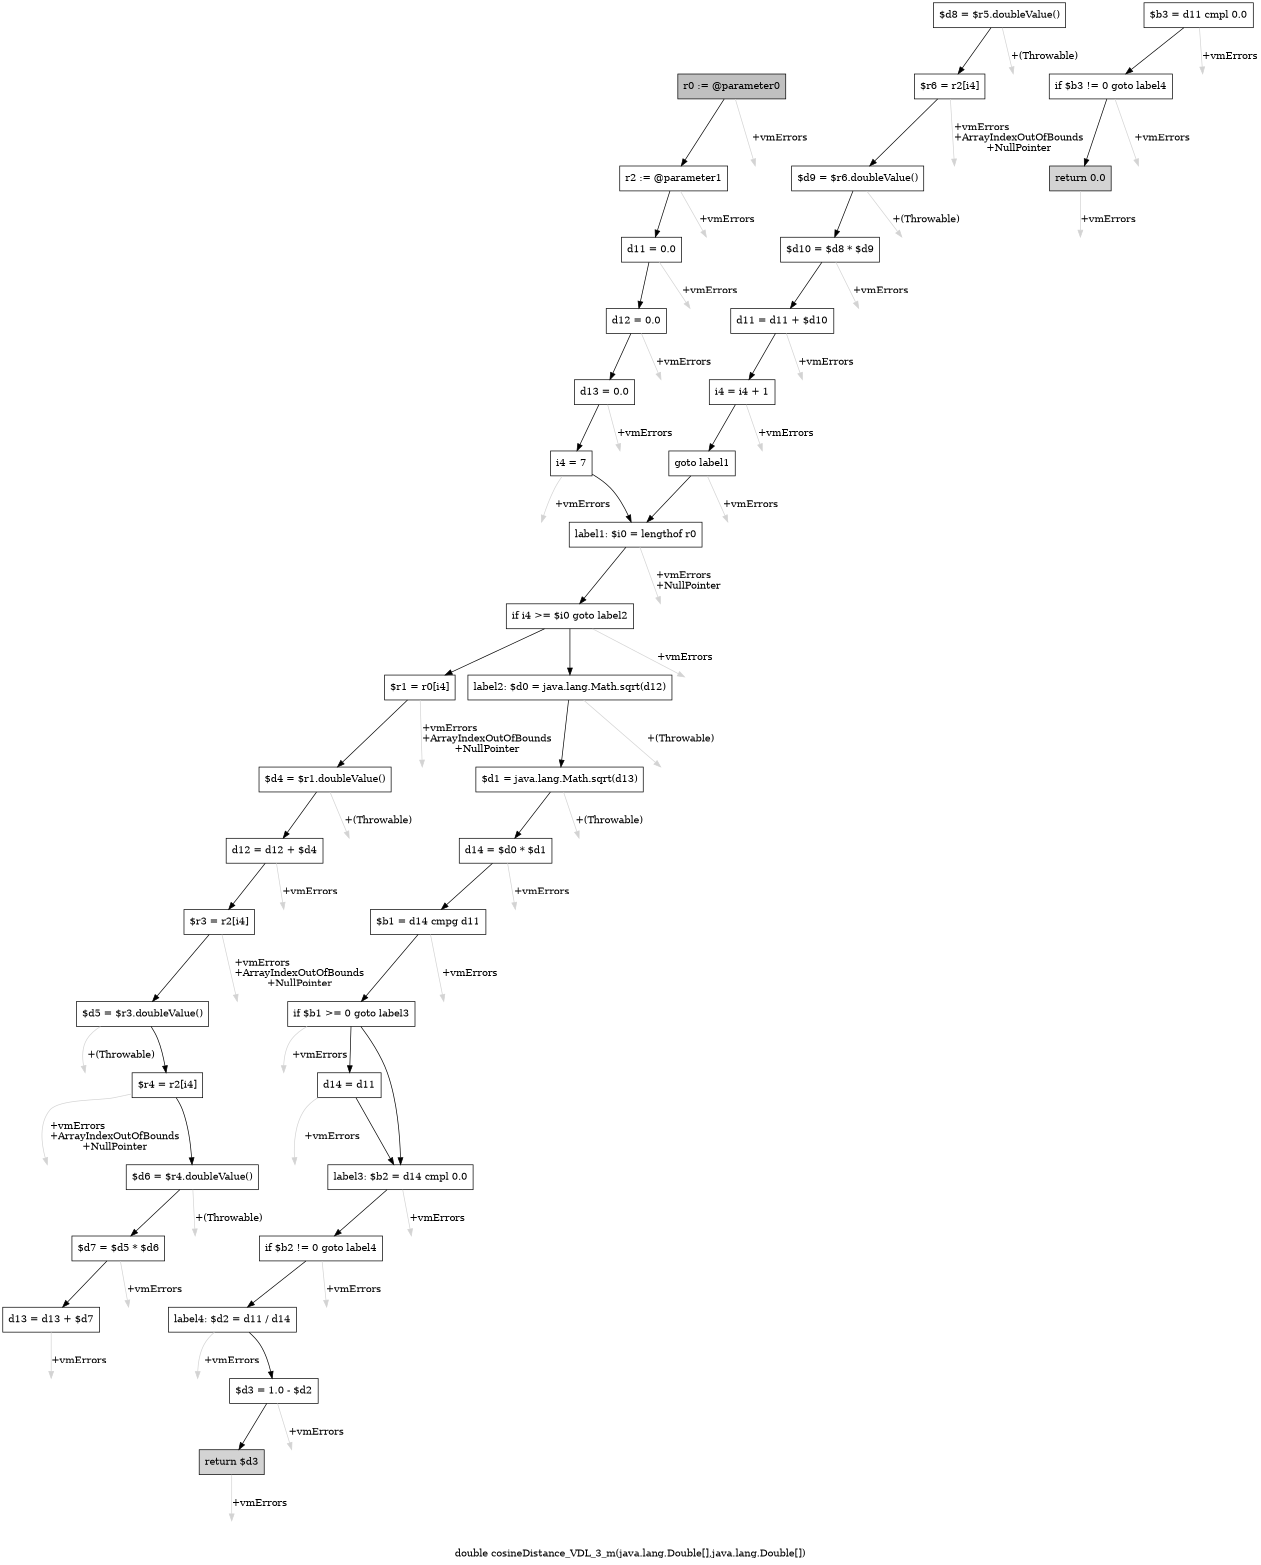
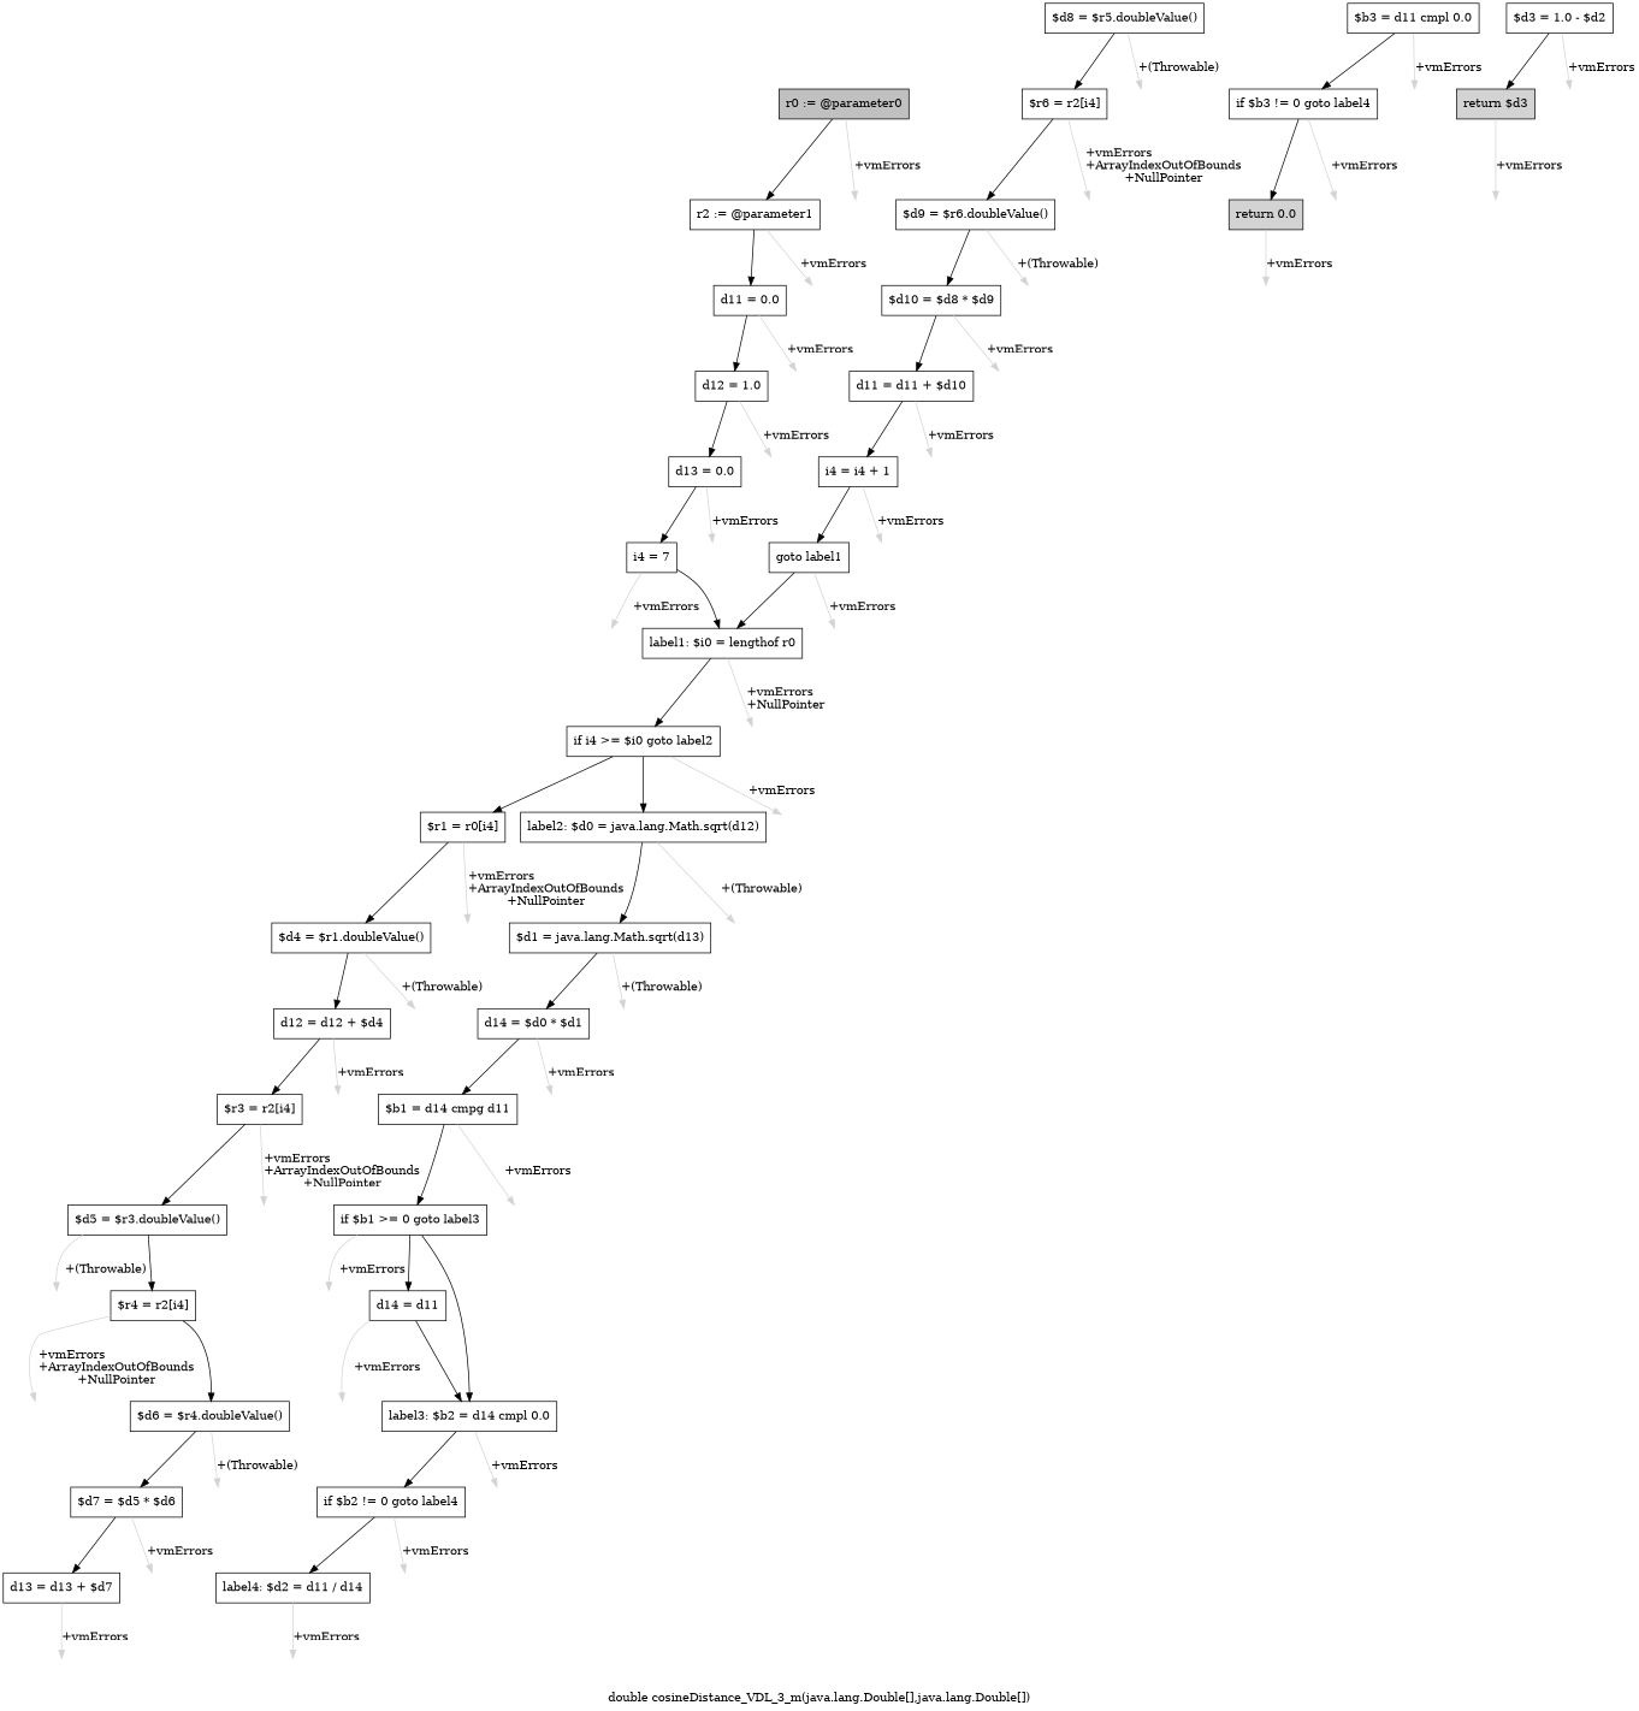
  digraph {
    label="double cosineDistance_VDL_3_m(java.lang.Double[],java.lang.Double[])"
    node [shape=box style=invis]
    edge [color=lightgray]
    n1 [fillcolor=gray label="r0 := @parameter0" style=filled]
    n2 [label="r2 := @parameter1" style=""]
    n3 [label=Esc]
    n4 [label="d11 = 0.0" style=""]
    n5 [label=Esc]
-   n6 [label="d12 = 0.0" style=""]
+   n6 [label="d12 = 1.0" style=""]
    n7 [label=Esc]
    n8 [label="d13 = 0.0" style=""]
    n9 [label=Esc]
    n10 [label="i4 = 7" style=""]
    n11 [label=Esc]
    n12 [label="label1: $i0 = lengthof r0" style=""]
    n13 [label=Esc]
    n14 [label="if i4 >= $i0 goto label2" style=""]
    n15 [label=Esc]
    n16 [label="$r1 = r0[i4]" style=""]
    n17 [label="label2: $d0 = java.lang.Math.sqrt(d12)" style=""]
    n18 [label=Esc]
    n19 [label="$d4 = $r1.doubleValue()" style=""]
    n20 [label=Esc]
    n21 [label="$d1 = java.lang.Math.sqrt(d13)" style=""]
    n22 [label=Esc]
    n23 [label="d12 = d12 + $d4" style=""]
    n24 [label=Esc]
    n25 [label="d14 = $d0 * $d1" style=""]
    n26 [label=Esc]
    n27 [label="$r3 = r2[i4]" style=""]
    n28 [label=Esc]
    n29 [label="$d5 = $r3.doubleValue()" style=""]
    n30 [label=Esc]
    n31 [label="$r4 = r2[i4]" style=""]
    n32 [label=Esc]
    n33 [label="$d6 = $r4.doubleValue()" style=""]
    n34 [label=Esc]
    n35 [label="$d7 = $d5 * $d6" style=""]
    n36 [label=Esc]
    n37 [label="d13 = d13 + $d7" style=""]
    n38 [label=Esc]
    n39 [label=Esc]
    n40 [label="$d8 = $r5.doubleValue()" style=""]
    n41 [label="$r6 = r2[i4]" style=""]
    n42 [label=Esc]
    n43 [label=Esc]
    n44 [label="$d9 = $r6.doubleValue()" style=""]
    n45 [label=Esc]
    n46 [label="$d10 = $d8 * $d9" style=""]
    n47 [label=Esc]
    n48 [label="d11 = d11 + $d10" style=""]
    n49 [label=Esc]
    n50 [label="i4 = i4 + 1" style=""]
    n51 [label=Esc]
    n52 [label="goto label1" style=""]
    n53 [label=Esc]
    n54 [label=Esc]
    n55 [label="$b1 = d14 cmpg d11" style=""]
    n56 [label=Esc]
    n57 [label="if $b1 >= 0 goto label3" style=""]
    n58 [label=Esc]
    n59 [label="d14 = d11" style=""]
    n60 [label="label3: $b2 = d14 cmpl 0.0" style=""]
    n61 [label=Esc]
    n62 [label=Esc]
    n63 [label="if $b2 != 0 goto label4" style=""]
    n64 [label=Esc]
    n65 [label="label4: $d2 = d11 / d14" style=""]
    n66 [label=Esc]
    n67 [label="$b3 = d11 cmpl 0.0" style=""]
    n68 [label="if $b3 != 0 goto label4" style=""]
    n69 [label=Esc]
    n70 [label="$d3 = 1.0 - $d2" style=""]
    n71 [label=Esc]
    n72 [fillcolor=lightgray label="return 0.0" style=filled]
    n73 [label=Esc]
    n74 [fillcolor=lightgray label="return $d3" style=filled]
    n75 [label=Esc]
    n76 [label=Esc]
    n77 [label=Esc]
    n1 -> n2 [color=black]
    n1 -> n3 [label="\l+vmErrors"]
    n2 -> n4 [color=black]
    n2 -> n5 [label="\l+vmErrors"]
    n4 -> n6 [color=black]
    n4 -> n7 [label="\l+vmErrors"]
    n6 -> n8 [color=black]
    n6 -> n9 [label="\l+vmErrors"]
    n8 -> n10 [color=black]
    n8 -> n11 [label="\l+vmErrors"]
    n10 -> n12 [color=black]
    n10 -> n13 [label="\l+vmErrors"]
    n12 -> n14 [color=black]
    n12 -> n15 [label="\l+vmErrors\l+NullPointer"]
    n14 -> n16 [color=black]
    n14 -> n17 [color=black]
    n14 -> n18 [label="\l+vmErrors"]
    n16 -> n19 [color=black]
    n16 -> n20 [label="\l+vmErrors\l+ArrayIndexOutOfBounds\l+NullPointer"]
    n17 -> n21 [color=black]
    n17 -> n22 [label="\l+(Throwable)"]
    n19 -> n23 [color=black]
    n19 -> n24 [label="\l+(Throwable)"]
    n21 -> n25 [color=black]
    n21 -> n26 [label="\l+(Throwable)"]
    n23 -> n27 [color=black]
    n23 -> n28 [label="\l+vmErrors"]
    n25 -> n55 [color=black]
    n25 -> n56 [label="\l+vmErrors"]
    n27 -> n29 [color=black]
    n27 -> n30 [label="\l+vmErrors\l+ArrayIndexOutOfBounds\l+NullPointer"]
    n29 -> n31 [color=black]
    n29 -> n32 [label="\l+(Throwable)"]
    n31 -> n33 [color=black]
    n31 -> n34 [label="\l+vmErrors\l+ArrayIndexOutOfBounds\l+NullPointer"]
    n33 -> n35 [color=black]
    n33 -> n36 [label="\l+(Throwable)"]
    n35 -> n37 [color=black]
    n35 -> n38 [label="\l+vmErrors"]
    n37 -> n39 [label="\l+vmErrors"]
    n40 -> n41 [color=black]
    n40 -> n42 [label="\l+(Throwable)"]
    n41 -> n44 [color=black]
    n41 -> n45 [label="\l+vmErrors\l+ArrayIndexOutOfBounds\l+NullPointer"]
    n44 -> n46 [color=black]
    n44 -> n47 [label="\l+(Throwable)"]
    n46 -> n48 [color=black]
    n46 -> n49 [label="\l+vmErrors"]
    n48 -> n50 [color=black]
    n48 -> n51 [label="\l+vmErrors"]
    n50 -> n52 [color=black]
    n50 -> n53 [label="\l+vmErrors"]
    n52 -> n12 [color=black]
    n52 -> n54 [label="\l+vmErrors"]
    n55 -> n57 [color=black]
    n55 -> n58 [label="\l+vmErrors"]
    n57 -> n59 [color=black]
    n57 -> n60 [color=black]
    n57 -> n61 [label="\l+vmErrors"]
    n59 -> n60 [color=black]
    n59 -> n62 [label="\l+vmErrors"]
    n60 -> n63 [color=black]
    n60 -> n64 [label="\l+vmErrors"]
    n63 -> n65 [color=black]
    n63 -> n66 [label="\l+vmErrors"]
-   n65 -> n70 [color=black]
    n65 -> n71 [label="\l+vmErrors"]
    n67 -> n68 [color=black]
    n67 -> n69 [label="\l+vmErrors"]
    n68 -> n72 [color=black]
    n68 -> n73 [label="\l+vmErrors"]
    n70 -> n74 [color=black]
    n70 -> n75 [label="\l+vmErrors"]
    n72 -> n76 [label="\l+vmErrors"]
    n74 -> n77 [label="\l+vmErrors"]
  }
